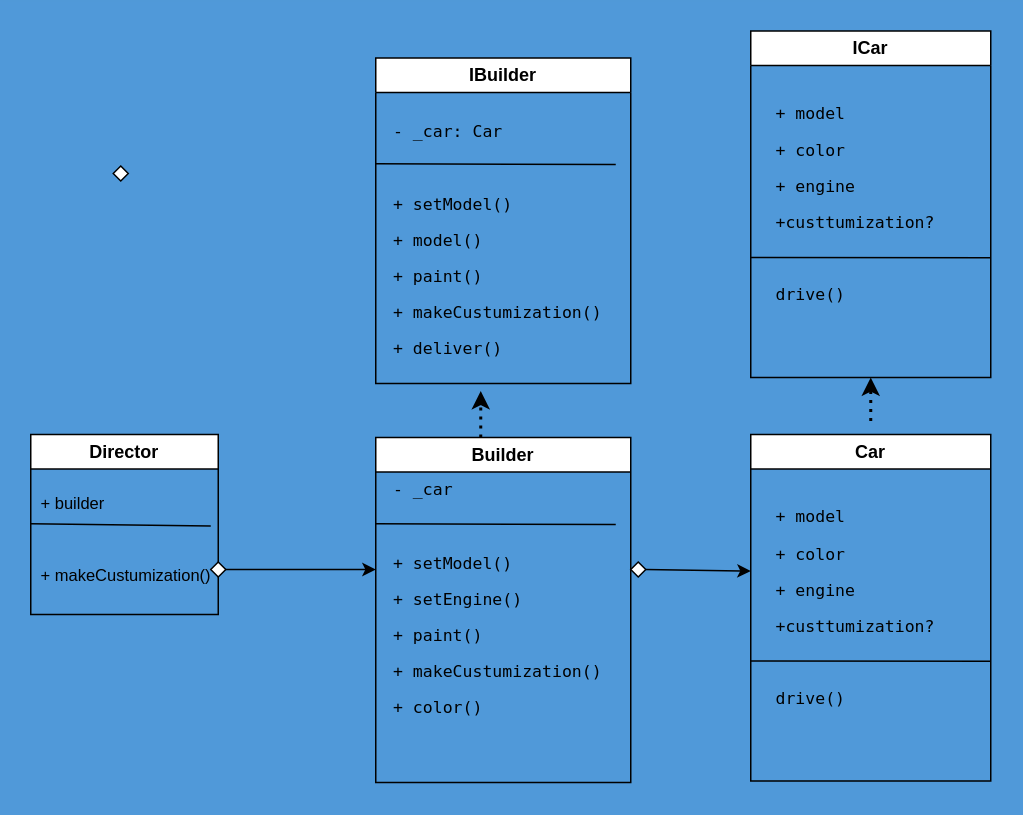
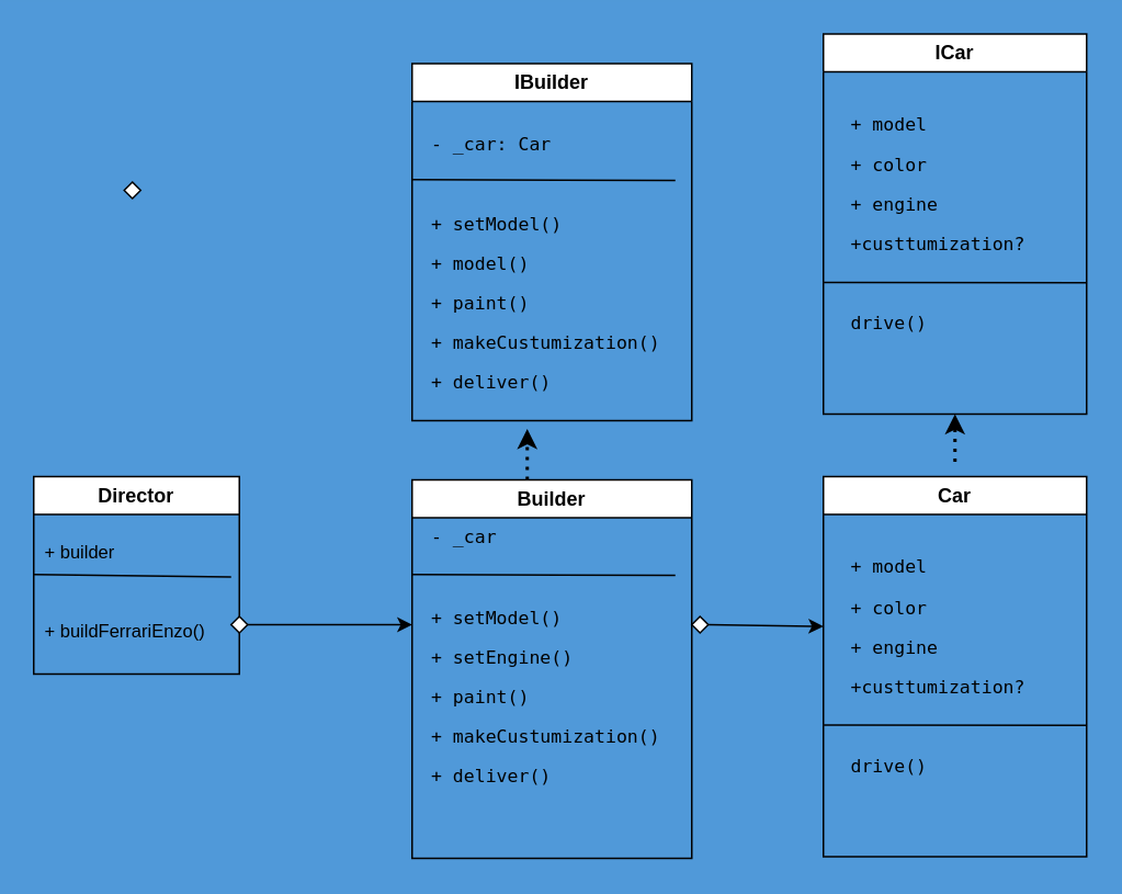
  <mxCell id="0" />
  <mxCell id="1" parent="0" />
  <mxCell id="2" style="edgeStyle=none;html=1;exitX=0;exitY=0.5;exitDx=0;exitDy=0;fontFamily=Helvetica;fontSize=11;fontColor=#000000;startArrow=none;" edge="1" parent="1" source="17"><mxGeometry relative="1" as="geometry"><mxPoint x="250" y="379" as="targetPoint" /></mxGeometry></mxCell>
  <mxCell id="3" value="Director" style="swimlane;whiteSpace=wrap;html=1;fontColor=#000000;" vertex="1" parent="1"><mxGeometry x="20" y="289" width="125" height="120" as="geometry" /></mxCell>
  <mxCell id="4" value="" style="endArrow=none;html=1;fontFamily=Helvetica;fontSize=11;fontColor=#000000;exitX=0;exitY=0.25;exitDx=0;exitDy=0;" edge="1" parent="3"><mxGeometry width="50" height="50" relative="1" as="geometry"><mxPoint y="59.5" as="sourcePoint" /><mxPoint x="120" y="61" as="targetPoint" /></mxGeometry></mxCell>
- <mxCell id="5" value="&lt;pre style=&quot;font-size: 11px;&quot;&gt;&lt;font face=&quot;Helvetica&quot;&gt;+ builder&lt;/font&gt;&lt;/pre&gt;&lt;pre style=&quot;font-size: 11px;&quot;&gt;&lt;font face=&quot;Helvetica&quot;&gt;&lt;br&gt;&lt;/font&gt;&lt;/pre&gt;&lt;pre style=&quot;font-size: 11px;&quot;&gt;&lt;font face=&quot;Helvetica&quot;&gt;+ makeCustumization()&lt;/font&gt;&lt;/pre&gt;" style="text;html=1;align=left;verticalAlign=middle;resizable=0;points=[];autosize=1;strokeColor=none;fillColor=none;fontColor=#000000;" vertex="1" parent="3"><mxGeometry x="5" y="20" width="120" height="100" as="geometry" /></mxCell>
+ <mxCell id="5" value="&lt;pre style=&quot;font-size: 11px;&quot;&gt;&lt;font face=&quot;Helvetica&quot;&gt;+ builder&lt;/font&gt;&lt;/pre&gt;&lt;pre style=&quot;font-size: 11px;&quot;&gt;&lt;font face=&quot;Helvetica&quot;&gt;&lt;br&gt;&lt;/font&gt;&lt;/pre&gt;&lt;pre style=&quot;font-size: 11px;&quot;&gt;&lt;font face=&quot;Helvetica&quot;&gt;+ buildFerrariEnzo()&lt;/font&gt;&lt;/pre&gt;" style="text;html=1;align=left;verticalAlign=middle;resizable=0;points=[];autosize=1;strokeColor=none;fillColor=none;fontColor=#000000;" vertex="1" parent="3"><mxGeometry x="5" y="20" width="120" height="100" as="geometry" /></mxCell>
  <mxCell id="6" value="" style="group;fontColor=#000000;" vertex="1" connectable="0" parent="1"><mxGeometry x="75" y="110" width="10" height="10" as="geometry" /></mxCell>
  <mxCell id="7" value="" style="group;fontColor=#000000;" vertex="1" connectable="0" parent="6"><mxGeometry width="10" height="10" as="geometry" /></mxCell>
  <mxCell id="8" value="" style="rhombus;whiteSpace=wrap;html=1;fontColor=#000000;" vertex="1" parent="7"><mxGeometry width="10" height="10" as="geometry" /></mxCell>
  <mxCell id="9" value="Builder" style="swimlane;whiteSpace=wrap;html=1;fontColor=#000000;" vertex="1" parent="1"><mxGeometry x="250" y="291" width="170" height="230" as="geometry" /></mxCell>
- <mxCell id="10" value="&lt;pre style=&quot;font-size: 11px;&quot;&gt;- _car&lt;/pre&gt;&lt;pre style=&quot;font-size: 11px;&quot;&gt;&lt;br&gt;&lt;/pre&gt;&lt;pre style=&quot;font-size: 11px;&quot;&gt;+ setModel()&lt;/pre&gt;&lt;pre style=&quot;font-size: 11px;&quot;&gt;+ setEngine()&lt;/pre&gt;&lt;pre style=&quot;font-size: 11px;&quot;&gt;+ paint()&lt;/pre&gt;&lt;pre style=&quot;font-size: 11px;&quot;&gt;+ makeCustumization()&lt;/pre&gt;&lt;pre style=&quot;font-size: 11px;&quot;&gt;+ color()&lt;/pre&gt;&lt;pre style=&quot;font-size: 11px;&quot;&gt;&lt;br&gt;&lt;/pre&gt;" style="text;html=1;align=left;verticalAlign=middle;resizable=0;points=[];autosize=1;strokeColor=none;fillColor=none;fontColor=#000000;" vertex="1" parent="9"><mxGeometry x="10" y="10" width="160" height="220" as="geometry" /></mxCell>
+ <mxCell id="10" value="&lt;pre style=&quot;font-size: 11px;&quot;&gt;- _car&lt;/pre&gt;&lt;pre style=&quot;font-size: 11px;&quot;&gt;&lt;br&gt;&lt;/pre&gt;&lt;pre style=&quot;font-size: 11px;&quot;&gt;+ setModel()&lt;/pre&gt;&lt;pre style=&quot;font-size: 11px;&quot;&gt;+ setEngine()&lt;/pre&gt;&lt;pre style=&quot;font-size: 11px;&quot;&gt;+ paint()&lt;/pre&gt;&lt;pre style=&quot;font-size: 11px;&quot;&gt;+ makeCustumization()&lt;/pre&gt;&lt;pre style=&quot;font-size: 11px;&quot;&gt;+ deliver()&lt;/pre&gt;&lt;pre style=&quot;font-size: 11px;&quot;&gt;&lt;br&gt;&lt;/pre&gt;" style="text;html=1;align=left;verticalAlign=middle;resizable=0;points=[];autosize=1;strokeColor=none;fillColor=none;fontColor=#000000;" vertex="1" parent="9"><mxGeometry x="10" y="10" width="160" height="220" as="geometry" /></mxCell>
  <mxCell id="11" value="" style="endArrow=none;html=1;fontFamily=Helvetica;fontSize=11;fontColor=#000000;exitX=0;exitY=0.25;exitDx=0;exitDy=0;" edge="1" parent="9" source="9"><mxGeometry width="50" height="50" relative="1" as="geometry"><mxPoint x="110" y="-81" as="sourcePoint" /><mxPoint x="160" y="58" as="targetPoint" /></mxGeometry></mxCell>
  <mxCell id="12" value="IBuilder" style="swimlane;whiteSpace=wrap;html=1;startSize=23;fontColor=#000000;" vertex="1" parent="1"><mxGeometry x="250" y="38" width="170" height="217" as="geometry"><mxRectangle x="310" y="28" width="80" height="30" as="alternateBounds" /></mxGeometry></mxCell>
  <mxCell id="13" value="&lt;pre style=&quot;font-size: 11px;&quot;&gt;- _car: Car&amp;nbsp;&lt;/pre&gt;&lt;pre style=&quot;font-size: 11px;&quot;&gt;&lt;br&gt;&lt;/pre&gt;&lt;pre style=&quot;font-size: 11px;&quot;&gt;+ setModel()&lt;/pre&gt;&lt;pre style=&quot;font-size: 11px;&quot;&gt;+ model()&lt;/pre&gt;&lt;pre style=&quot;font-size: 11px;&quot;&gt;+ paint()&lt;/pre&gt;&lt;pre style=&quot;font-size: 11px;&quot;&gt;+ makeCustumization()&lt;/pre&gt;&lt;pre style=&quot;font-size: 11px;&quot;&gt;+ deliver()&lt;/pre&gt;" style="text;html=1;align=left;verticalAlign=middle;resizable=0;points=[];autosize=1;strokeColor=none;fillColor=none;fontColor=#000000;" vertex="1" parent="12"><mxGeometry x="10" y="27" width="160" height="190" as="geometry" /></mxCell>
  <mxCell id="14" value="" style="endArrow=none;html=1;fontFamily=Helvetica;fontSize=11;fontColor=#000000;exitX=0;exitY=0.25;exitDx=0;exitDy=0;" edge="1" parent="12"><mxGeometry width="50" height="50" relative="1" as="geometry"><mxPoint y="70.57" as="sourcePoint" /><mxPoint x="160" y="71.07" as="targetPoint" /></mxGeometry></mxCell>
  <mxCell id="15" value="" style="endArrow=classic;html=1;fontFamily=Helvetica;fontSize=11;fontColor=#000000;dashed=1;dashPattern=1 2;strokeWidth=2;" edge="1" parent="1"><mxGeometry width="50" height="50" relative="1" as="geometry"><mxPoint x="320" y="291" as="sourcePoint" /><mxPoint x="320" y="260" as="targetPoint" /></mxGeometry></mxCell>
  <mxCell id="16" value="" style="edgeStyle=none;html=1;exitX=1;exitY=0.75;exitDx=0;exitDy=0;fontFamily=Helvetica;fontSize=11;fontColor=#000000;endArrow=none;" edge="1" parent="1" source="3" target="17"><mxGeometry relative="1" as="geometry"><mxPoint x="250" y="379" as="targetPoint" /><mxPoint x="140" y="379" as="sourcePoint" /></mxGeometry></mxCell>
  <mxCell id="17" value="" style="rhombus;whiteSpace=wrap;html=1;fontColor=#000000;" vertex="1" parent="1"><mxGeometry x="140" y="374" width="10" height="10" as="geometry" /></mxCell>
  <mxCell id="18" value="Car" style="swimlane;whiteSpace=wrap;html=1;fontColor=#000000;" vertex="1" parent="1"><mxGeometry x="500" y="289" width="160" height="231" as="geometry" /></mxCell>
  <mxCell id="19" value="&lt;pre style=&quot;font-size: 11px;&quot;&gt;+ model&lt;/pre&gt;&lt;pre style=&quot;font-size: 11px;&quot;&gt;+ color&lt;/pre&gt;&lt;pre style=&quot;font-size: 11px;&quot;&gt;+ engine&lt;/pre&gt;&lt;pre style=&quot;font-size: 11px;&quot;&gt;+custtumization?&lt;/pre&gt;&lt;pre style=&quot;font-size: 11px;&quot;&gt;&lt;br&gt;&lt;/pre&gt;&lt;pre style=&quot;font-size: 11px;&quot;&gt;drive()&lt;/pre&gt;" style="text;html=1;align=left;verticalAlign=middle;resizable=0;points=[];autosize=1;strokeColor=none;fillColor=none;fontColor=#000000;" vertex="1" parent="18"><mxGeometry x="15" y="30.5" width="130" height="170" as="geometry" /></mxCell>
  <mxCell id="20" value="" style="endArrow=none;html=1;fontFamily=Helvetica;fontSize=11;fontColor=#000000;entryX=1.029;entryY=0.219;entryDx=0;entryDy=0;entryPerimeter=0;" edge="1" parent="18"><mxGeometry width="50" height="50" relative="1" as="geometry"><mxPoint y="151" as="sourcePoint" /><mxPoint x="160.0" y="151.18" as="targetPoint" /></mxGeometry></mxCell>
  <mxCell id="21" value="ICar" style="swimlane;whiteSpace=wrap;html=1;fontColor=#000000;" vertex="1" parent="1"><mxGeometry x="500" y="20" width="160" height="231" as="geometry" /></mxCell>
  <mxCell id="22" value="&lt;pre style=&quot;font-size: 11px;&quot;&gt;+ model&lt;/pre&gt;&lt;pre style=&quot;font-size: 11px;&quot;&gt;+ color&lt;/pre&gt;&lt;pre style=&quot;font-size: 11px;&quot;&gt;+ engine&lt;/pre&gt;&lt;pre style=&quot;font-size: 11px;&quot;&gt;+custtumization?&lt;/pre&gt;&lt;pre style=&quot;font-size: 11px;&quot;&gt;&lt;br&gt;&lt;/pre&gt;&lt;pre style=&quot;font-size: 11px;&quot;&gt;drive()&lt;/pre&gt;" style="text;html=1;align=left;verticalAlign=middle;resizable=0;points=[];autosize=1;strokeColor=none;fillColor=none;fontColor=#000000;" vertex="1" parent="21"><mxGeometry x="15" y="30.5" width="130" height="170" as="geometry" /></mxCell>
  <mxCell id="23" value="" style="endArrow=none;html=1;fontFamily=Helvetica;fontSize=11;fontColor=#000000;entryX=1.029;entryY=0.219;entryDx=0;entryDy=0;entryPerimeter=0;" edge="1" parent="21"><mxGeometry width="50" height="50" relative="1" as="geometry"><mxPoint y="151" as="sourcePoint" /><mxPoint x="160.0" y="151.18" as="targetPoint" /></mxGeometry></mxCell>
  <mxCell id="24" value="" style="endArrow=classic;html=1;fontFamily=Helvetica;fontSize=11;fontColor=#000000;dashed=1;dashPattern=1 2;entryX=0.5;entryY=1;entryDx=0;entryDy=0;strokeWidth=2;" edge="1" parent="1" target="21"><mxGeometry width="50" height="50" relative="1" as="geometry"><mxPoint x="580" y="280" as="sourcePoint" /><mxPoint x="330" y="270" as="targetPoint" /></mxGeometry></mxCell>
  <mxCell id="25" style="edgeStyle=none;html=1;fontFamily=Helvetica;fontSize=11;fontColor=#000000;startArrow=none;" edge="1" parent="1" source="27"><mxGeometry relative="1" as="geometry"><mxPoint x="500" y="380" as="targetPoint" /><mxPoint x="420" y="380" as="sourcePoint" /></mxGeometry></mxCell>
  <mxCell id="26" value="" style="edgeStyle=none;html=1;fontFamily=Helvetica;fontSize=11;fontColor=#000000;startArrow=none;endArrow=none;" edge="1" parent="1" target="27"><mxGeometry relative="1" as="geometry"><mxPoint x="500" y="380" as="targetPoint" /><mxPoint x="420" y="380" as="sourcePoint" /></mxGeometry></mxCell>
  <mxCell id="27" value="" style="rhombus;whiteSpace=wrap;html=1;fillStyle=solid;fillColor=#FFFFFF;fontColor=#000000;" vertex="1" parent="1"><mxGeometry x="420" y="374" width="10" height="10" as="geometry" /></mxCell>
